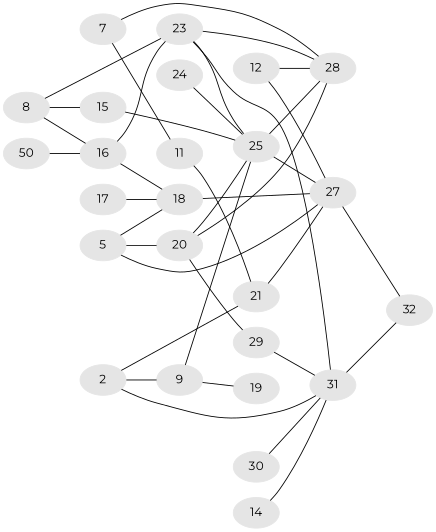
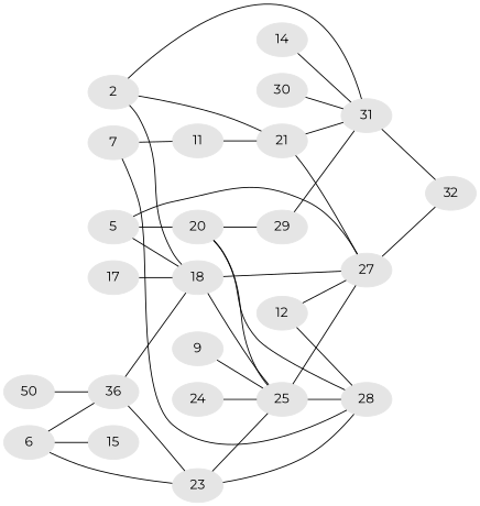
  graph {
    fontname=Montserrat
    rankdir=LR
    node [color=gray90 fontname=Montserrat style=filled]
    edge [fontname=Montserrat weight=1.0]
    2
    18
    21
    31
    27
    25
    32
    5
    20
    28
    29
    7
    11
-   8
+   8 [label=6]
    15
-   16
+   16 [label=36]
    23
    9
-   19
    n20 [label=50]
    12
    14
    17
    24
    30
-   2 -- 9
+   2 -- 18
    2 -- 21
    2 -- 31
    18 -- 27 [weight=2.0]
-   15 -- 25
+   18 -- 25
    21 -- 27
    31 -- 32
    27 -- 32
    25 -- 27
    25 -- 28 [weight=2.0]
    5 -- 18
    5 -- 27
    5 -- 20
    20 -- 25
    20 -- 28
    20 -- 29
    29 -- 31
    7 -- 28
    7 -- 11 [weight=2.0]
    11 -- 21
    8 -- 15
    8 -- 16
    8 -- 23
    16 -- 18
    16 -- 23
-   23 -- 31
+   21 -- 31
    23 -- 25
    23 -- 28 [weight=2.0]
    9 -- 25
-   9 -- 19
    n20 -- 16
    12 -- 27
    12 -- 28
    14 -- 31
    17 -- 18
    24 -- 25
    30 -- 31
  }
